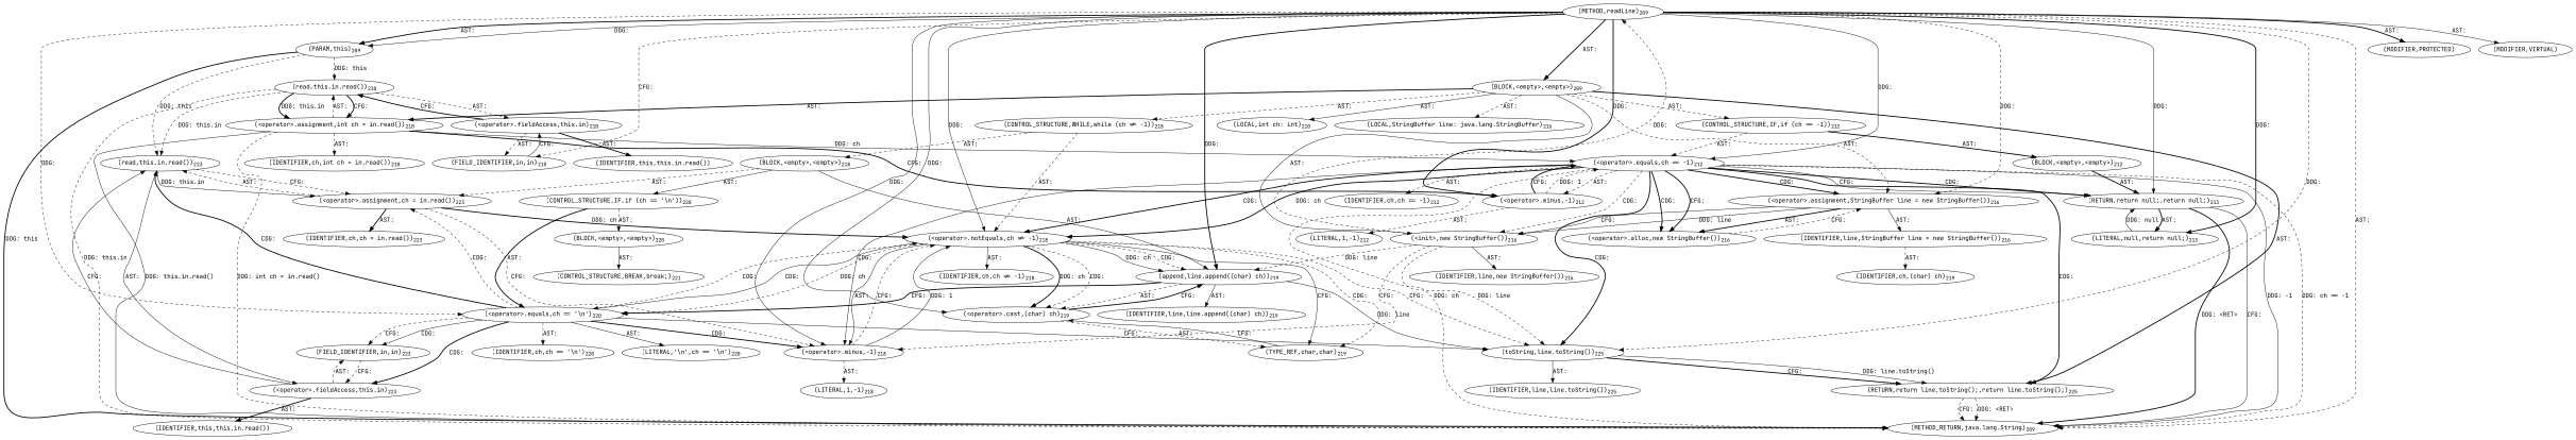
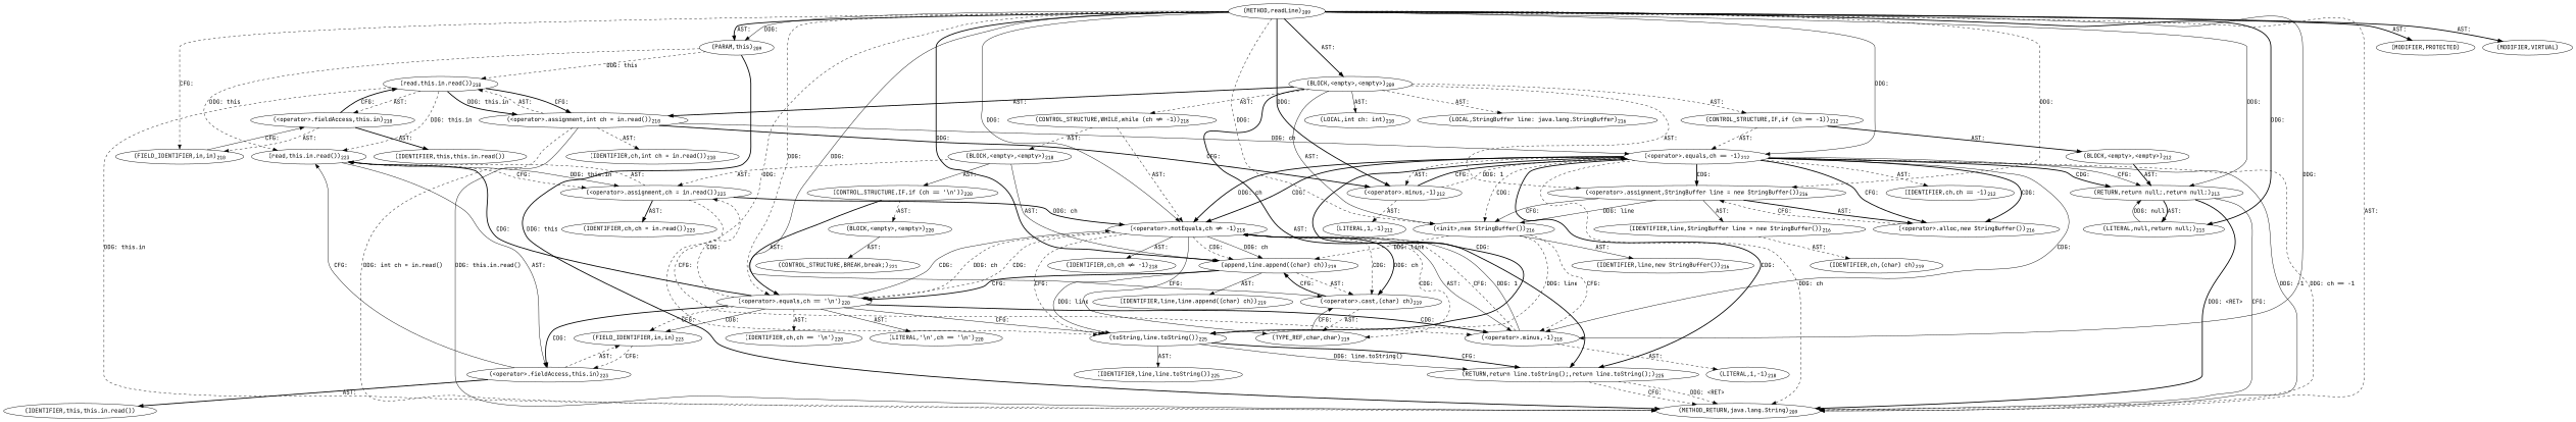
  digraph {
    fontname="JetBrains Mono"
    node [fontname="JetBrains Mono"]
    edge [fontname="JetBrains Mono" style=dashed]
    n1 [label=<(METHOD,readLine)<SUB>209</SUB>>]
    n2 [label=<(PARAM,this)<SUB>209</SUB>>]
    n3 [label=<(BLOCK,&lt;empty&gt;,&lt;empty&gt;)<SUB>209</SUB>>]
    n4 [label=<(FIELD_IDENTIFIER,in,in)<SUB>210</SUB>>]
    n5 [label=<(&lt;operator&gt;.equals,ch == -1)<SUB>212</SUB>>]
    n6 [label=<(&lt;operator&gt;.minus,-1)<SUB>212</SUB>>]
    n7 [label=<(RETURN,return null;,return null;)<SUB>213</SUB>>]
    n8 [label=<(LITERAL,null,return null;)<SUB>213</SUB>>]
    n9 [label=<(&lt;operator&gt;.assignment,StringBuffer line = new StringBuffer())<SUB>216</SUB>>]
    n10 [label=<(&lt;init&gt;,new StringBuffer())<SUB>216</SUB>>]
    n11 [label=<(&lt;operator&gt;.notEquals,ch != -1)<SUB>218</SUB>>]
    n12 [label=<(&lt;operator&gt;.minus,-1)<SUB>218</SUB>>]
    n13 [label=<(append,line.append((char) ch))<SUB>219</SUB>>]
    n14 [label=<(&lt;operator&gt;.cast,(char) ch)<SUB>219</SUB>>]
    n15 [label=<(&lt;operator&gt;.equals,ch == '\n')<SUB>220</SUB>>]
    n16 [label=<(toString,line.toString())<SUB>225</SUB>>]
    n17 [label=<(MODIFIER,PROTECTED)>]
    n18 [label=<(MODIFIER,VIRTUAL)>]
    n19 [label=<(METHOD_RETURN,java.lang.String)<SUB>209</SUB>>]
    n20 [label=<(read,this.in.read())<SUB>210</SUB>>]
    n21 [label=<(read,this.in.read())<SUB>223</SUB>>]
    n22 [label=<(LOCAL,int ch: int)<SUB>210</SUB>>]
    n23 [label=<(&lt;operator&gt;.assignment,int ch = in.read())<SUB>210</SUB>>]
    n24 [label=<(CONTROL_STRUCTURE,IF,if (ch == -1))<SUB>212</SUB>>]
    n25 [label=<(LOCAL,StringBuffer line: java.lang.StringBuffer)<SUB>216</SUB>>]
    n26 [label=<(CONTROL_STRUCTURE,WHILE,while (ch != -1))<SUB>218</SUB>>]
    n27 [label=<(RETURN,return line.toString();,return line.toString();)<SUB>225</SUB>>]
    n28 [label=<(&lt;operator&gt;.fieldAccess,this.in)<SUB>210</SUB>>]
    n29 [label=<(IDENTIFIER,ch,ch == -1)<SUB>212</SUB>>]
    n30 [label=<(&lt;operator&gt;.alloc,new StringBuffer())<SUB>216</SUB>>]
    n31 [label=<(LITERAL,1,-1)<SUB>212</SUB>>]
    n32 [label=<(IDENTIFIER,line,StringBuffer line = new StringBuffer())<SUB>216</SUB>>]
    n33 [label=<(IDENTIFIER,line,new StringBuffer())<SUB>216</SUB>>]
    n34 [label=<(IDENTIFIER,ch,ch != -1)<SUB>218</SUB>>]
    n35 [label=<(TYPE_REF,char,char)<SUB>219</SUB>>]
    n36 [label=<(LITERAL,1,-1)<SUB>218</SUB>>]
    n37 [label=<(IDENTIFIER,line,line.append((char) ch))<SUB>219</SUB>>]
    n38 [label=<(&lt;operator&gt;.assignment,ch = in.read())<SUB>223</SUB>>]
    n39 [label=<(IDENTIFIER,ch,ch == '\n')<SUB>220</SUB>>]
    n40 [label=<(LITERAL,'\n',ch == '\n')<SUB>220</SUB>>]
    n41 [label=<(&lt;operator&gt;.fieldAccess,this.in)<SUB>223</SUB>>]
    n42 [label=<(FIELD_IDENTIFIER,in,in)<SUB>223</SUB>>]
    n43 [label=<(IDENTIFIER,line,line.toString())<SUB>225</SUB>>]
    n44 [label=<(IDENTIFIER,ch,int ch = in.read())<SUB>210</SUB>>]
    n45 [label=<(BLOCK,&lt;empty&gt;,&lt;empty&gt;)<SUB>212</SUB>>]
    n46 [label=<(BLOCK,&lt;empty&gt;,&lt;empty&gt;)<SUB>218</SUB>>]
    n47 [label=<(IDENTIFIER,this,this.in.read())>]
    n48 [label=<(IDENTIFIER,ch,(char) ch)<SUB>219</SUB>>]
    n49 [label=<(CONTROL_STRUCTURE,IF,if (ch == '\n'))<SUB>220</SUB>>]
    n50 [label=<(BLOCK,&lt;empty&gt;,&lt;empty&gt;)<SUB>220</SUB>>]
    n51 [label=<(IDENTIFIER,ch,ch = in.read())<SUB>223</SUB>>]
    n52 [label=<(CONTROL_STRUCTURE,BREAK,break;)<SUB>221</SUB>>]
    n53 [label=<(IDENTIFIER,this,this.in.read())>]
    n1 -> n2 [label="AST: " style=bold]
    n1 -> n2 [label="DDG: " style=solid]
    n1 -> n3 [label="AST: " style=bold]
    n1 -> n4 [label="CFG: "]
    n1 -> n5 [label="DDG: " style=solid]
    n1 -> n6 [label="DDG: " style=bold]
    n1 -> n7 [label="DDG: " style=solid]
    n1 -> n8 [label="DDG: " style=bold]
    n1 -> n9 [label="DDG: "]
-   n10 -> n1 [label="DDG: "]
+   n1 -> n10 [label="DDG: "]
    n1 -> n11 [label="DDG: " style=solid]
    n1 -> n12 [label="DDG: " style=solid]
    n1 -> n13 [label="DDG: " style=bold]
    n1 -> n14 [label="DDG: " style=solid]
    n1 -> n15 [label="DDG: "]
    n1 -> n16 [label="DDG: "]
    n1 -> n17 [label="AST: " style=bold]
-   n1 -> n18 [label="AST: " style=solid]
+   n1 -> n18 [label="AST: " style=bold]
    n1 -> n19 [label="AST: "]
    n2 -> n19 [label="DDG: this" style=bold]
    n2 -> n20 [label="DDG: this"]
    n2 -> n21 [label="DDG: this"]
    n3 -> n9 [label="AST: "]
    n3 -> n10 [label="AST: " style=solid]
    n3 -> n22 [label="AST: " style=solid]
    n3 -> n23 [label="AST: " style=bold]
    n3 -> n24 [label="AST: "]
    n3 -> n25 [label="AST: "]
    n3 -> n26 [label="AST: "]
    n3 -> n27 [label="AST: " style=bold]
    n4 -> n28 [label="CFG: " style=solid]
    n5 -> n6 [label="AST: "]
    n5 -> n7 [label="CFG: " style=solid]
    n5 -> n7 [label="CDG: " style=bold]
    n5 -> n9 [label="CDG: " style=bold]
    n5 -> n10 [label="CDG: "]
    n5 -> n11 [label="DDG: ch" style=bold]
    n5 -> n11 [label="CDG: " style=bold]
    n5 -> n12 [label="CDG: " style=solid]
    n5 -> n16 [label="CDG: " style=bold]
    n5 -> n19 [label="DDG: ch"]
    n5 -> n19 [label="DDG: -1" style=solid]
    n5 -> n19 [label="DDG: ch == -1"]
    n5 -> n27 [label="CDG: " style=bold]
    n5 -> n29 [label="AST: "]
    n5 -> n30 [label="CFG: " style=bold]
    n5 -> n30 [label="CDG: " style=bold]
    n6 -> n5 [label="CFG: " style=bold]
    n6 -> n5 [label="DDG: 1"]
    n6 -> n31 [label="AST: "]
    n7 -> n8 [label="AST: " style=bold]
    n7 -> n19 [label="CFG: " style=solid]
    n7 -> n19 [label="DDG: &lt;RET&gt;" style=bold]
    n8 -> n7 [label="DDG: null" style=solid]
    n9 -> n10 [label="CFG: " style=solid]
    n9 -> n10 [label="DDG: line" style=solid]
    n9 -> n30 [label="AST: " style=bold]
    n9 -> n32 [label="AST: " style=solid]
    n10 -> n12 [label="CFG: "]
    n10 -> n13 [label="DDG: line"]
    n10 -> n16 [label="DDG: line"]
    n10 -> n33 [label="AST: " style=solid]
    n11 -> n12 [label="AST: " style=solid]
    n11 -> n13 [label="DDG: ch" style=solid]
    n11 -> n13 [label="CDG: "]
    n11 -> n14 [label="DDG: ch" style=bold]
    n11 -> n14 [label="CDG: "]
    n11 -> n15 [label="DDG: ch"]
    n11 -> n15 [label="CDG: "]
    n11 -> n16 [label="CFG: "]
    n11 -> n34 [label="AST: " style=solid]
    n11 -> n35 [label="CFG: " style=solid]
    n11 -> n35 [label="CDG: "]
    n12 -> n11 [label="CFG: "]
    n12 -> n11 [label="DDG: 1" style=solid]
    n12 -> n36 [label="AST: "]
    n13 -> n14 [label="AST: "]
    n13 -> n15 [label="CFG: " style=bold]
    n13 -> n16 [label="DDG: line" style=solid]
    n13 -> n37 [label="AST: " style=solid]
    n14 -> n13 [label="CFG: " style=bold]
    n14 -> n35 [label="AST: "]
    n15 -> n11 [label="CDG: " style=solid]
    n15 -> n12 [label="CDG: " style=bold]
    n15 -> n16 [label="CFG: " style=solid]
    n15 -> n21 [label="CDG: " style=bold]
    n15 -> n38 [label="CDG: "]
    n15 -> n39 [label="AST: "]
    n15 -> n40 [label="AST: " style=solid]
    n15 -> n41 [label="CDG: " style=bold]
    n15 -> n42 [label="CFG: "]
    n15 -> n42 [label="CDG: " style=solid]
    n16 -> n27 [label="CFG: " style=bold]
    n16 -> n27 [label="DDG: line.toString()" style=solid]
    n16 -> n43 [label="AST: " style=solid]
    n20 -> n19 [label="DDG: this.in"]
    n20 -> n21 [label="DDG: this.in"]
    n20 -> n23 [label="CFG: " style=bold]
    n20 -> n23 [label="DDG: this.in" style=bold]
    n20 -> n28 [label="AST: "]
    n21 -> n38 [label="CFG: "]
    n21 -> n38 [label="DDG: this.in" style=solid]
    n21 -> n41 [label="AST: " style=solid]
    n23 -> n5 [label="DDG: ch" style=solid]
    n23 -> n6 [label="CFG: " style=bold]
    n23 -> n19 [label="DDG: this.in.read()" style=solid]
    n23 -> n19 [label="DDG: int ch = in.read()"]
    n23 -> n20 [label="AST: "]
    n23 -> n44 [label="AST: "]
    n24 -> n5 [label="AST: "]
    n24 -> n45 [label="AST: " style=bold]
    n26 -> n11 [label="AST: "]
    n26 -> n46 [label="AST: "]
    n27 -> n19 [label="CFG: "]
    n27 -> n19 [label="DDG: &lt;RET&gt;"]
    n28 -> n4 [label="AST: "]
    n28 -> n20 [label="CFG: " style=bold]
    n28 -> n47 [label="AST: " style=bold]
    n30 -> n9 [label="CFG: "]
    n32 -> n48 [label="AST: "]
    n35 -> n14 [label="CFG: " style=solid]
    n38 -> n11 [label="DDG: ch" style=bold]
    n38 -> n12 [label="CFG: "]
    n38 -> n21 [label="AST: "]
    n38 -> n51 [label="AST: " style=bold]
    n41 -> n21 [label="CFG: " style=solid]
    n41 -> n42 [label="AST: "]
    n41 -> n53 [label="AST: " style=bold]
    n42 -> n41 [label="CFG: "]
    n45 -> n7 [label="AST: " style=bold]
    n46 -> n13 [label="AST: " style=solid]
    n46 -> n38 [label="AST: "]
    n46 -> n49 [label="AST: " style=solid]
    n49 -> n15 [label="AST: " style=bold]
    n49 -> n50 [label="AST: "]
    n50 -> n52 [label="AST: " style=solid]
  }
